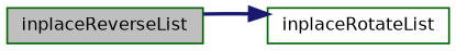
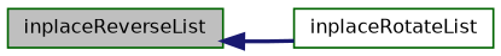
  digraph {
    rankdir=LR
    node [color=darkgreen fontname=Helvetica fontsize=10 shape=record]
    n1 [fillcolor=grey75 fontcolor=black height=0.2 label=inplaceReverseList style=filled width=0.4]
    n2 [height=0.2 label=inplaceRotateList width=0.4]
-   n2 -> n1 [color=midnightblue dir=back fontname=Helvetica fontsize=10 labelfontname=Helvetica labelfontsize=10 style=bold]
+   n1 -> n2 [color=midnightblue dir=back fontname=Helvetica fontsize=10 labelfontname=Helvetica labelfontsize=10 style=bold]
  }
